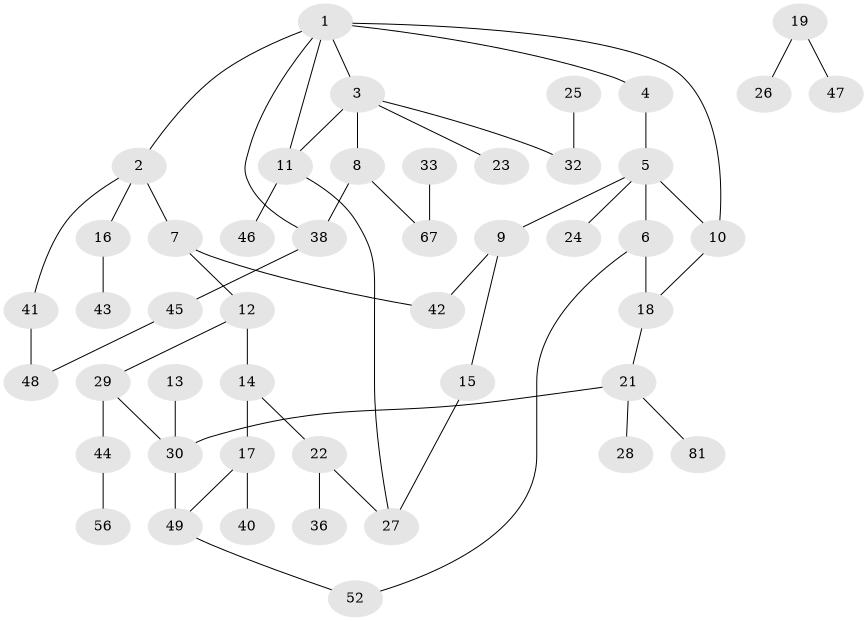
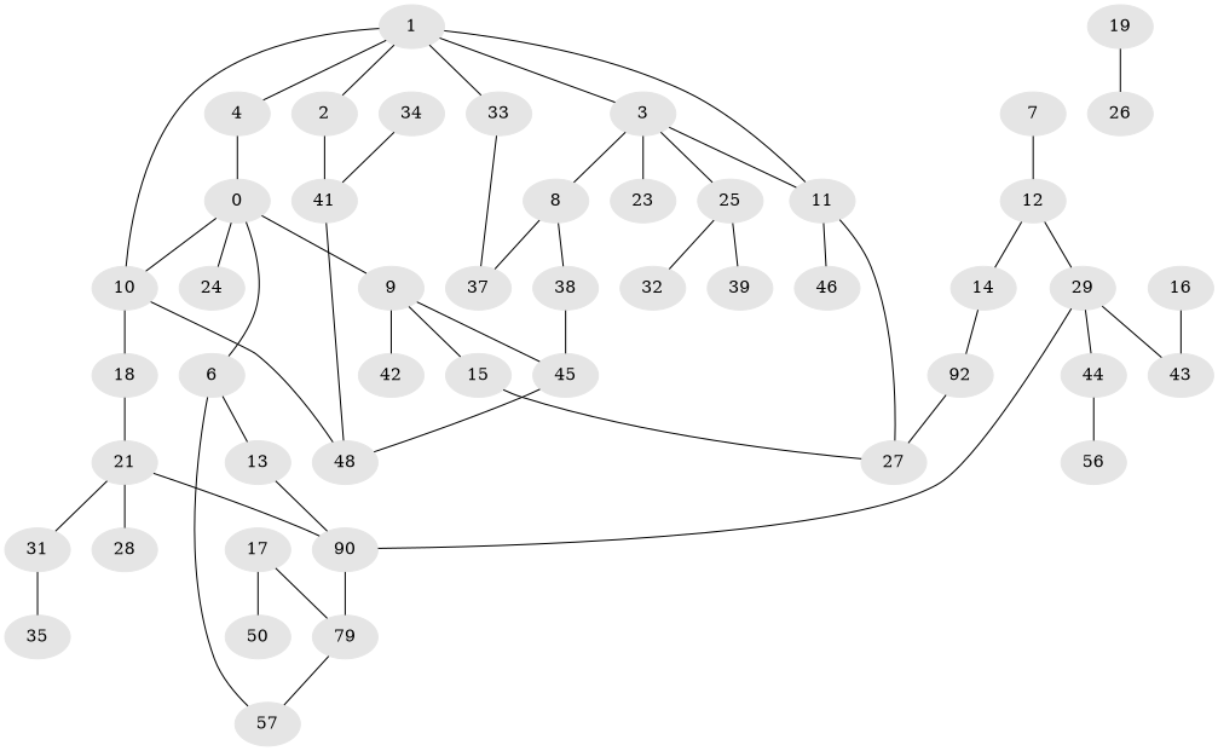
  graph {
    node [color=gray90 style=filled]
    1
    2
    3
    4
    10
    11
    33
    7
    16
    41
    8
    23
    25
-   5
+   5 [label=0]
    18
    48
    27
    46
-   37 [label=67]
+   37
    12
    42
    43
    38
    32
+   39
    6
    9
    24
    13
-   52
+   52 [label=57]
    15
    45
-   30
+   30 [label=90]
    14
    29
    21
    17
-   22
+   22 [label=92]
    44
    n40 [label=56]
-   49
-   40
-   36
+   49 [label=79]
+   40 [label=50]
    19
    26
-   47
    28
-   31 [label=81]
+   31
+   35
+   34
    1 -- 2
    1 -- 3
    1 -- 4
    1 -- 10
    1 -- 11
-   1 -- 38
-   2 -- 7
-   2 -- 16
+   1 -- 33
    2 -- 41
    3 -- 11
    3 -- 8
    3 -- 23
-   3 -- 32
+   3 -- 25
    4 -- 5
    10 -- 18
+   10 -- 48
    11 -- 27
    11 -- 46
    33 -- 37
    7 -- 12
-   7 -- 42
    16 -- 43
    41 -- 48
    8 -- 37
    8 -- 38
    25 -- 32
+   25 -- 39
    5 -- 10
    5 -- 6
    5 -- 9
    5 -- 24
    18 -- 21
    12 -- 14
    12 -- 29
    38 -- 45
-   6 -- 18
+   6 -- 13
    6 -- 52
    9 -- 42
    9 -- 15
+   9 -- 45
    13 -- 30
    15 -- 27
    45 -- 48
    30 -- 49
-   14 -- 17
    14 -- 22
+   29 -- 43
    29 -- 30
    29 -- 44
    21 -- 30
    21 -- 28
    21 -- 31
    17 -- 49
    17 -- 40
    22 -- 27
-   22 -- 36
    44 -- n40
    49 -- 52
    19 -- 26
-   19 -- 47
+   31 -- 35
+   34 -- 41
  }
